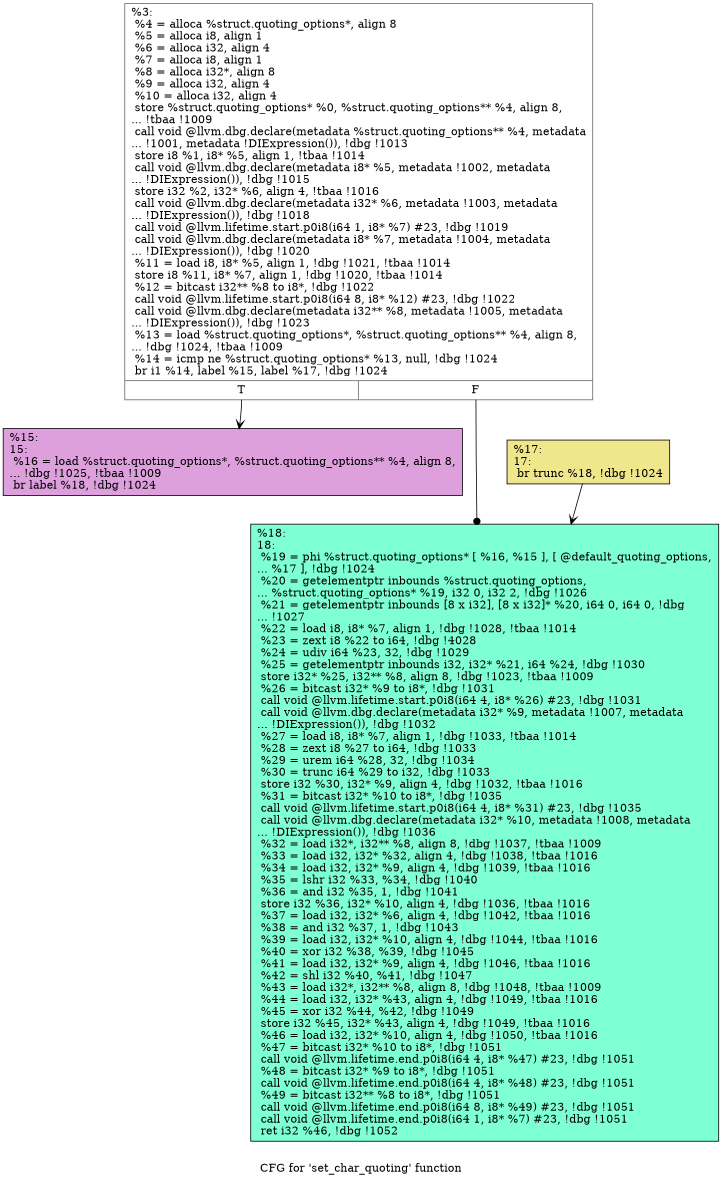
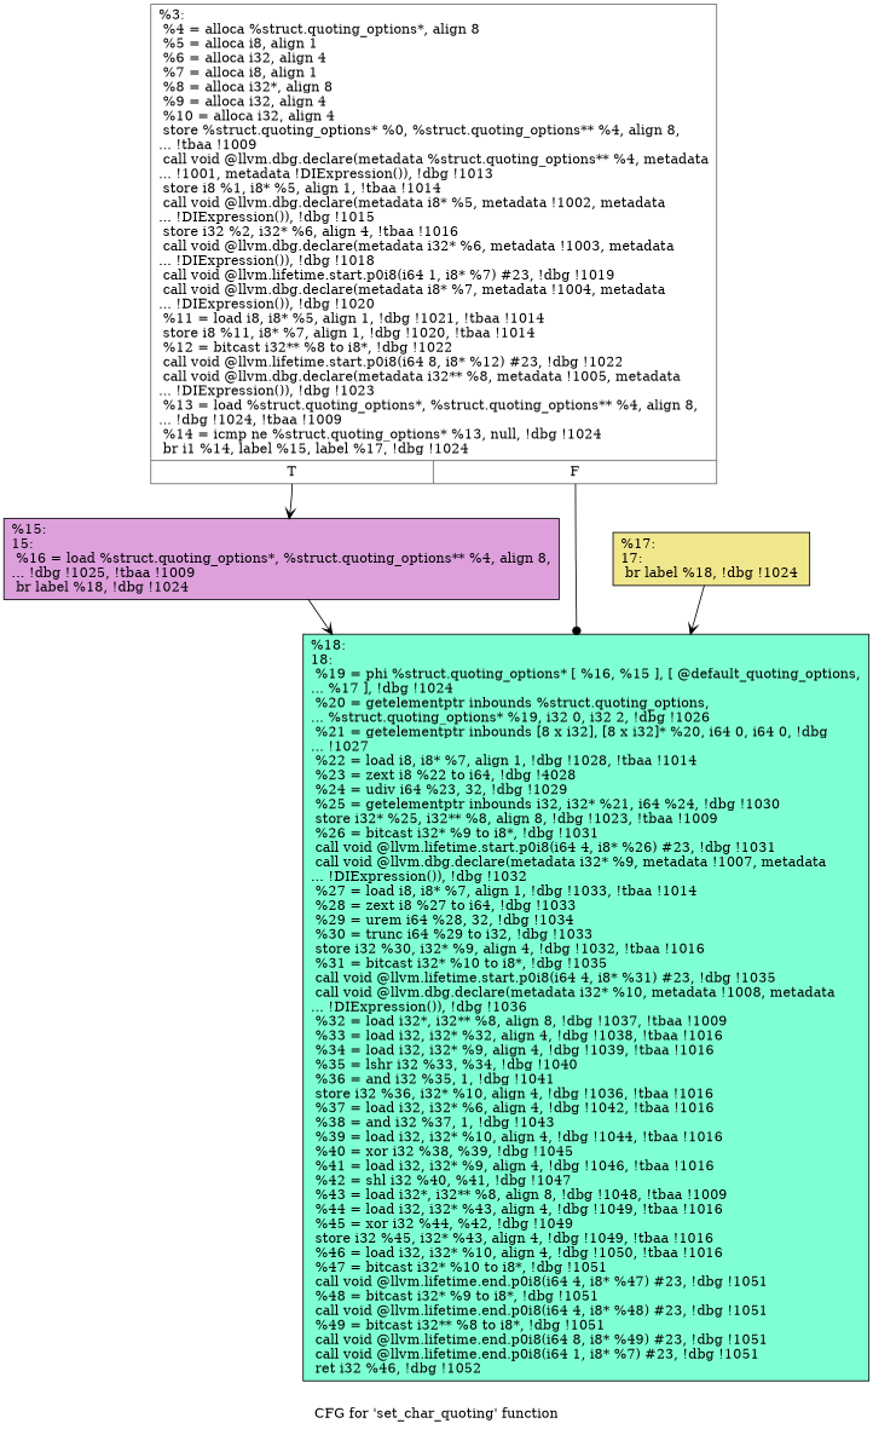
  digraph {
    label="CFG for 'set_char_quoting' function"
    node [color=black shape=record style=filled]
    edge [arrowhead=vee]
    n1 [color=gray40 fillcolor=white label="{%3:\l  %4 = alloca %struct.quoting_options*, align 8\l  %5 = alloca i8, align 1\l  %6 = alloca i32, align 4\l  %7 = alloca i8, align 1\l  %8 = alloca i32*, align 8\l  %9 = alloca i32, align 4\l  %10 = alloca i32, align 4\l  store %struct.quoting_options* %0, %struct.quoting_options** %4, align 8,\l... !tbaa !1009\l  call void @llvm.dbg.declare(metadata %struct.quoting_options** %4, metadata\l... !1001, metadata !DIExpression()), !dbg !1013\l  store i8 %1, i8* %5, align 1, !tbaa !1014\l  call void @llvm.dbg.declare(metadata i8* %5, metadata !1002, metadata\l... !DIExpression()), !dbg !1015\l  store i32 %2, i32* %6, align 4, !tbaa !1016\l  call void @llvm.dbg.declare(metadata i32* %6, metadata !1003, metadata\l... !DIExpression()), !dbg !1018\l  call void @llvm.lifetime.start.p0i8(i64 1, i8* %7) #23, !dbg !1019\l  call void @llvm.dbg.declare(metadata i8* %7, metadata !1004, metadata\l... !DIExpression()), !dbg !1020\l  %11 = load i8, i8* %5, align 1, !dbg !1021, !tbaa !1014\l  store i8 %11, i8* %7, align 1, !dbg !1020, !tbaa !1014\l  %12 = bitcast i32** %8 to i8*, !dbg !1022\l  call void @llvm.lifetime.start.p0i8(i64 8, i8* %12) #23, !dbg !1022\l  call void @llvm.dbg.declare(metadata i32** %8, metadata !1005, metadata\l... !DIExpression()), !dbg !1023\l  %13 = load %struct.quoting_options*, %struct.quoting_options** %4, align 8,\l... !dbg !1024, !tbaa !1009\l  %14 = icmp ne %struct.quoting_options* %13, null, !dbg !1024\l  br i1 %14, label %15, label %17, !dbg !1024\l|{<s0>T|<s1>F}}"]
    n2 [fillcolor=plum label="{%15:\l15:                                               \l  %16 = load %struct.quoting_options*, %struct.quoting_options** %4, align 8,\l... !dbg !1025, !tbaa !1009\l  br label %18, !dbg !1024\l}"]
    n3 [fillcolor=aquamarine label="{%18:\l18:                                               \l  %19 = phi %struct.quoting_options* [ %16, %15 ], [ @default_quoting_options,\l... %17 ], !dbg !1024\l  %20 = getelementptr inbounds %struct.quoting_options,\l... %struct.quoting_options* %19, i32 0, i32 2, !dbg !1026\l  %21 = getelementptr inbounds [8 x i32], [8 x i32]* %20, i64 0, i64 0, !dbg\l... !1027\l  %22 = load i8, i8* %7, align 1, !dbg !1028, !tbaa !1014\l  %23 = zext i8 %22 to i64, !dbg !4028\l  %24 = udiv i64 %23, 32, !dbg !1029\l  %25 = getelementptr inbounds i32, i32* %21, i64 %24, !dbg !1030\l  store i32* %25, i32** %8, align 8, !dbg !1023, !tbaa !1009\l  %26 = bitcast i32* %9 to i8*, !dbg !1031\l  call void @llvm.lifetime.start.p0i8(i64 4, i8* %26) #23, !dbg !1031\l  call void @llvm.dbg.declare(metadata i32* %9, metadata !1007, metadata\l... !DIExpression()), !dbg !1032\l  %27 = load i8, i8* %7, align 1, !dbg !1033, !tbaa !1014\l  %28 = zext i8 %27 to i64, !dbg !1033\l  %29 = urem i64 %28, 32, !dbg !1034\l  %30 = trunc i64 %29 to i32, !dbg !1033\l  store i32 %30, i32* %9, align 4, !dbg !1032, !tbaa !1016\l  %31 = bitcast i32* %10 to i8*, !dbg !1035\l  call void @llvm.lifetime.start.p0i8(i64 4, i8* %31) #23, !dbg !1035\l  call void @llvm.dbg.declare(metadata i32* %10, metadata !1008, metadata\l... !DIExpression()), !dbg !1036\l  %32 = load i32*, i32** %8, align 8, !dbg !1037, !tbaa !1009\l  %33 = load i32, i32* %32, align 4, !dbg !1038, !tbaa !1016\l  %34 = load i32, i32* %9, align 4, !dbg !1039, !tbaa !1016\l  %35 = lshr i32 %33, %34, !dbg !1040\l  %36 = and i32 %35, 1, !dbg !1041\l  store i32 %36, i32* %10, align 4, !dbg !1036, !tbaa !1016\l  %37 = load i32, i32* %6, align 4, !dbg !1042, !tbaa !1016\l  %38 = and i32 %37, 1, !dbg !1043\l  %39 = load i32, i32* %10, align 4, !dbg !1044, !tbaa !1016\l  %40 = xor i32 %38, %39, !dbg !1045\l  %41 = load i32, i32* %9, align 4, !dbg !1046, !tbaa !1016\l  %42 = shl i32 %40, %41, !dbg !1047\l  %43 = load i32*, i32** %8, align 8, !dbg !1048, !tbaa !1009\l  %44 = load i32, i32* %43, align 4, !dbg !1049, !tbaa !1016\l  %45 = xor i32 %44, %42, !dbg !1049\l  store i32 %45, i32* %43, align 4, !dbg !1049, !tbaa !1016\l  %46 = load i32, i32* %10, align 4, !dbg !1050, !tbaa !1016\l  %47 = bitcast i32* %10 to i8*, !dbg !1051\l  call void @llvm.lifetime.end.p0i8(i64 4, i8* %47) #23, !dbg !1051\l  %48 = bitcast i32* %9 to i8*, !dbg !1051\l  call void @llvm.lifetime.end.p0i8(i64 4, i8* %48) #23, !dbg !1051\l  %49 = bitcast i32** %8 to i8*, !dbg !1051\l  call void @llvm.lifetime.end.p0i8(i64 8, i8* %49) #23, !dbg !1051\l  call void @llvm.lifetime.end.p0i8(i64 1, i8* %7) #23, !dbg !1051\l  ret i32 %46, !dbg !1052\l}"]
-   n4 [fillcolor=khaki label="{%17:\l17:                                               \l  br trunc %18, !dbg !1024\l}"]
+   n4 [fillcolor=khaki label="{%17:\l17:                                               \l  br label %18, !dbg !1024\l}"]
    n1 -> n2 [tailport=s0]
    n1 -> n3 [arrowhead=dot tailport=s1]
+   n2 -> n3
    n4 -> n3
  }
